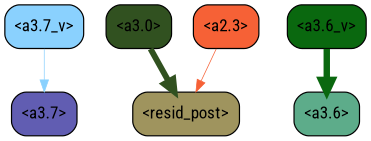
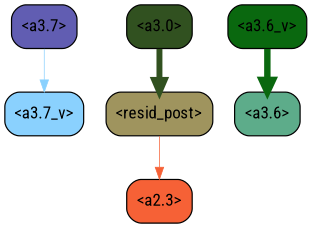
  strict digraph {
    fontname="Roboto Condensed"
    splines=true
    node [color=black fontname="Roboto Condensed" shape=box style="filled, rounded"]
    edge [fontname="Roboto Condensed" penwidth=0.6]
    "<a3.7>" [fillcolor="#615db2"]
    "<resid_post>" [fillcolor="#9f945e"]
    "<a3.6>" [fillcolor="#5dac8a"]
    "<a3.0>" [fillcolor="#315120"]
    "<a2.3>" [fillcolor="#f66136"]
    "<a3.7_v>" [fillcolor="#8ad1fe"]
    "<a3.6_v>" [fillcolor="#0a680f"]
    "<a3.0>" -> "<resid_post>" [color="#315120" penwidth=4.898576855659485]
-   "<a2.3>" -> "<resid_post>" [color="#f66136"]
-   "<a3.7_v>" -> "<a3.7>" [color="#8ad1fe"]
+   "<resid_post>" -> "<a2.3>" [color="#f66136"]
+   "<a3.7>" -> "<a3.7_v>" [color="#8ad1fe"]
    "<a3.6_v>" -> "<a3.6>" [color="#0a680f" penwidth=5.297133803367615]
  }
